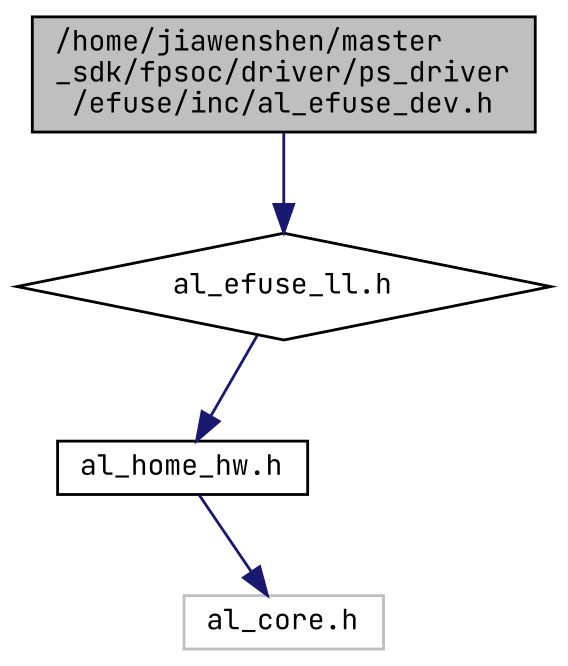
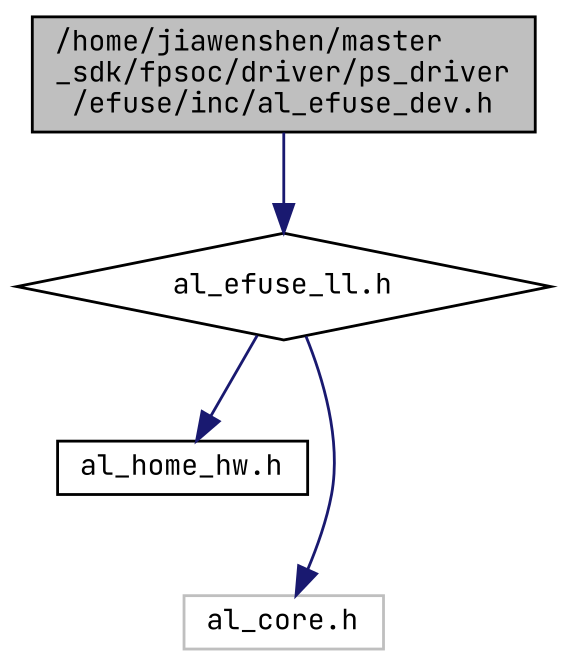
  digraph {
    fontname="JetBrains Mono"
    node [color=black fillcolor=white fontname="JetBrains Mono" fontsize=10 shape=box style=filled]
    edge [arrowhead=normal color=midnightblue fontname="JetBrains Mono" fontsize=10 labelfontname=Helvetica labelfontsize=10 style=solid]
    n1 [fillcolor=grey75 fontcolor=black height=0.2 label="/home/jiawenshen/master\l_sdk/fpsoc/driver/ps_driver\l/efuse/inc/al_efuse_dev.h" width=0.4]
    n2 [height=0.2 label="al_efuse_ll.h" shape=diamond width=0.4]
    n3 [height=0.2 label="al_home_hw.h" width=0.4]
    n4 [color=grey75 height=0.2 label="al_core.h" width=0.4]
    n1 -> n2
    n2 -> n3
-   n3 -> n4
+   n2 -> n4
  }
